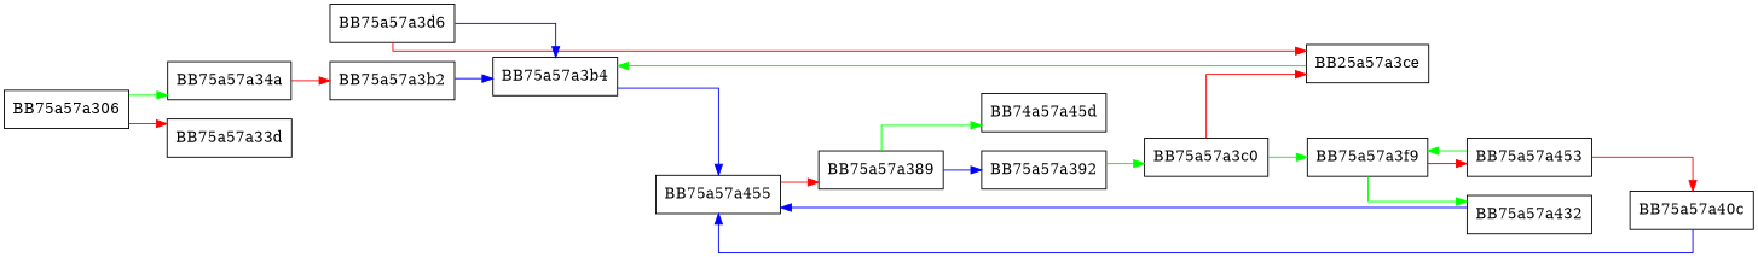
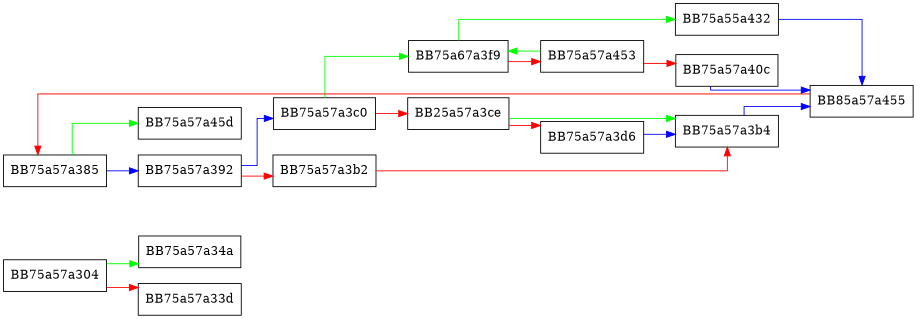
  digraph {
    rankdir=LR
    splines=ortho
    node [shape=box]
    edge [color=green]
-   BB75a57a304 [label=BB75a57a306]
+   BB75a57a304
    BB75a57a34a
    BB75a57a33d
-   BB75a57a389
-   BB75a57a45d [label=BB74a57a45d]
+   BB75a57a389 [label=BB75a57a385]
+   BB75a57a45d
    BB75a57a392
    BB75a57a3c0
    BB75a57a3b2
-   BB75a57a3f9
+   BB75a57a3f9 [label=BB75a67a3f9]
    n10 [label=BB25a57a3ce]
    n11 [label=BB75a57a3b4]
-   BB75a57a432
+   BB75a57a432 [label=BB75a55a432]
    n13 [label=BB75a57a453]
    BB75a57a3d6
-   BB75a57a455
+   BB75a57a455 [label=BB85a57a455]
    BB75a57a40c
    BB75a57a304 -> BB75a57a34a
    BB75a57a304 -> BB75a57a33d [color=red]
    BB75a57a389 -> BB75a57a45d
    BB75a57a389 -> BB75a57a392 [color=blue]
-   BB75a57a392 -> BB75a57a3c0
-   BB75a57a34a -> BB75a57a3b2 [color=red]
+   BB75a57a392 -> BB75a57a3c0 [color=blue]
+   BB75a57a392 -> BB75a57a3b2 [color=red]
    BB75a57a3c0 -> BB75a57a3f9
    BB75a57a3c0 -> n10 [color=red]
-   BB75a57a3b2 -> n11 [color=blue]
+   BB75a57a3b2 -> n11 [color=red]
    BB75a57a3f9 -> BB75a57a432
    BB75a57a3f9 -> n13 [color=red]
    n10 -> n11
-   BB75a57a3d6 -> n10 [color=red]
+   n10 -> BB75a57a3d6 [color=red]
    n11 -> BB75a57a455 [color=blue]
    BB75a57a432 -> BB75a57a455 [color=blue]
    n13 -> BB75a57a3f9
    n13 -> BB75a57a40c [color=red]
    BB75a57a3d6 -> n11 [color=blue]
    BB75a57a455 -> BB75a57a389 [color=red]
    BB75a57a40c -> BB75a57a455 [color=blue]
  }
